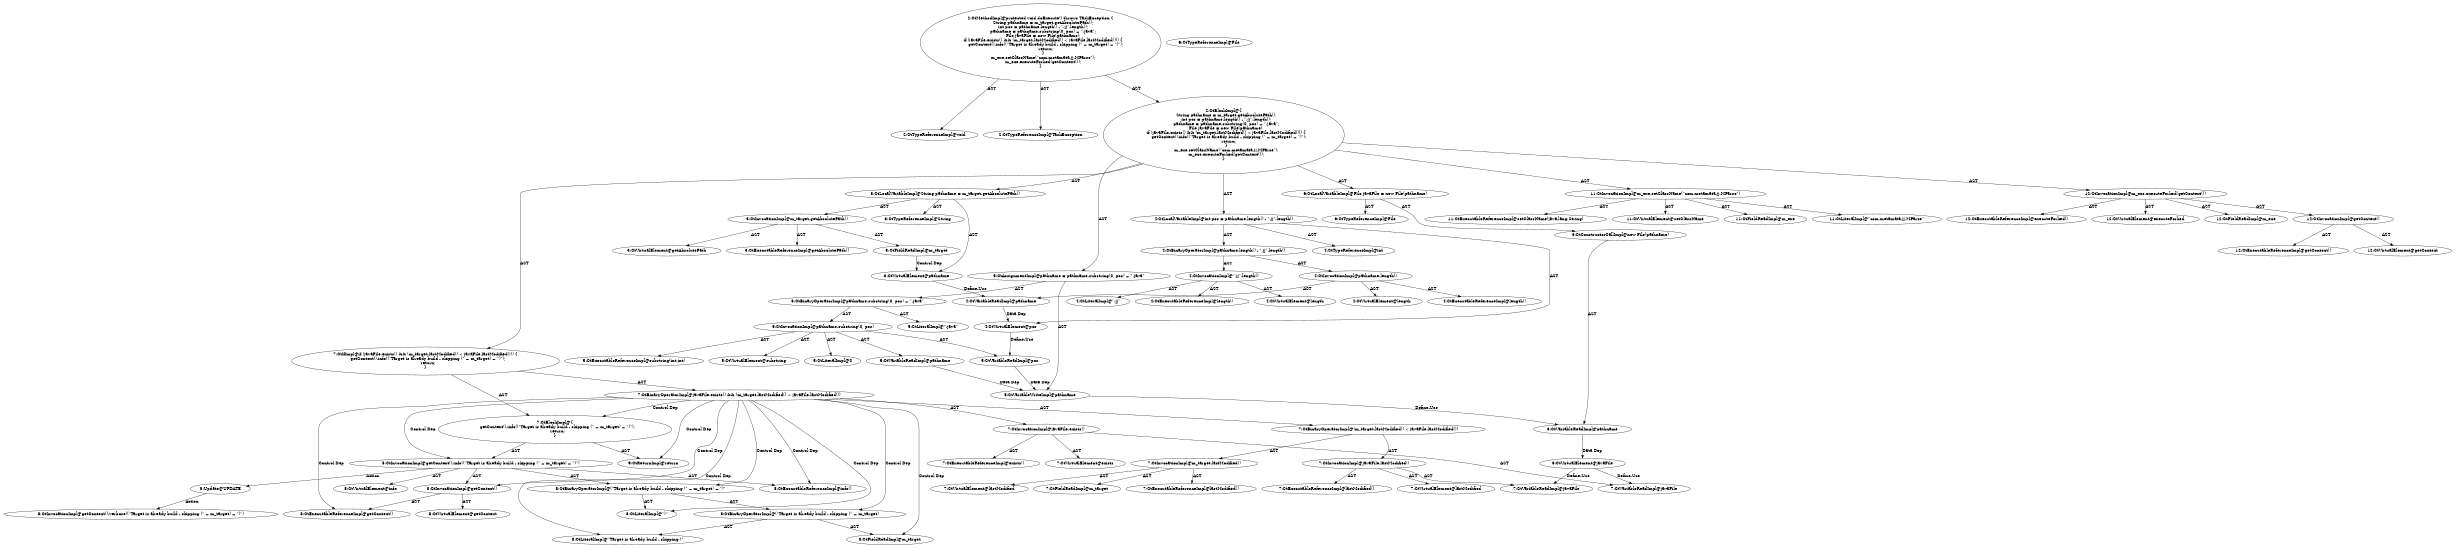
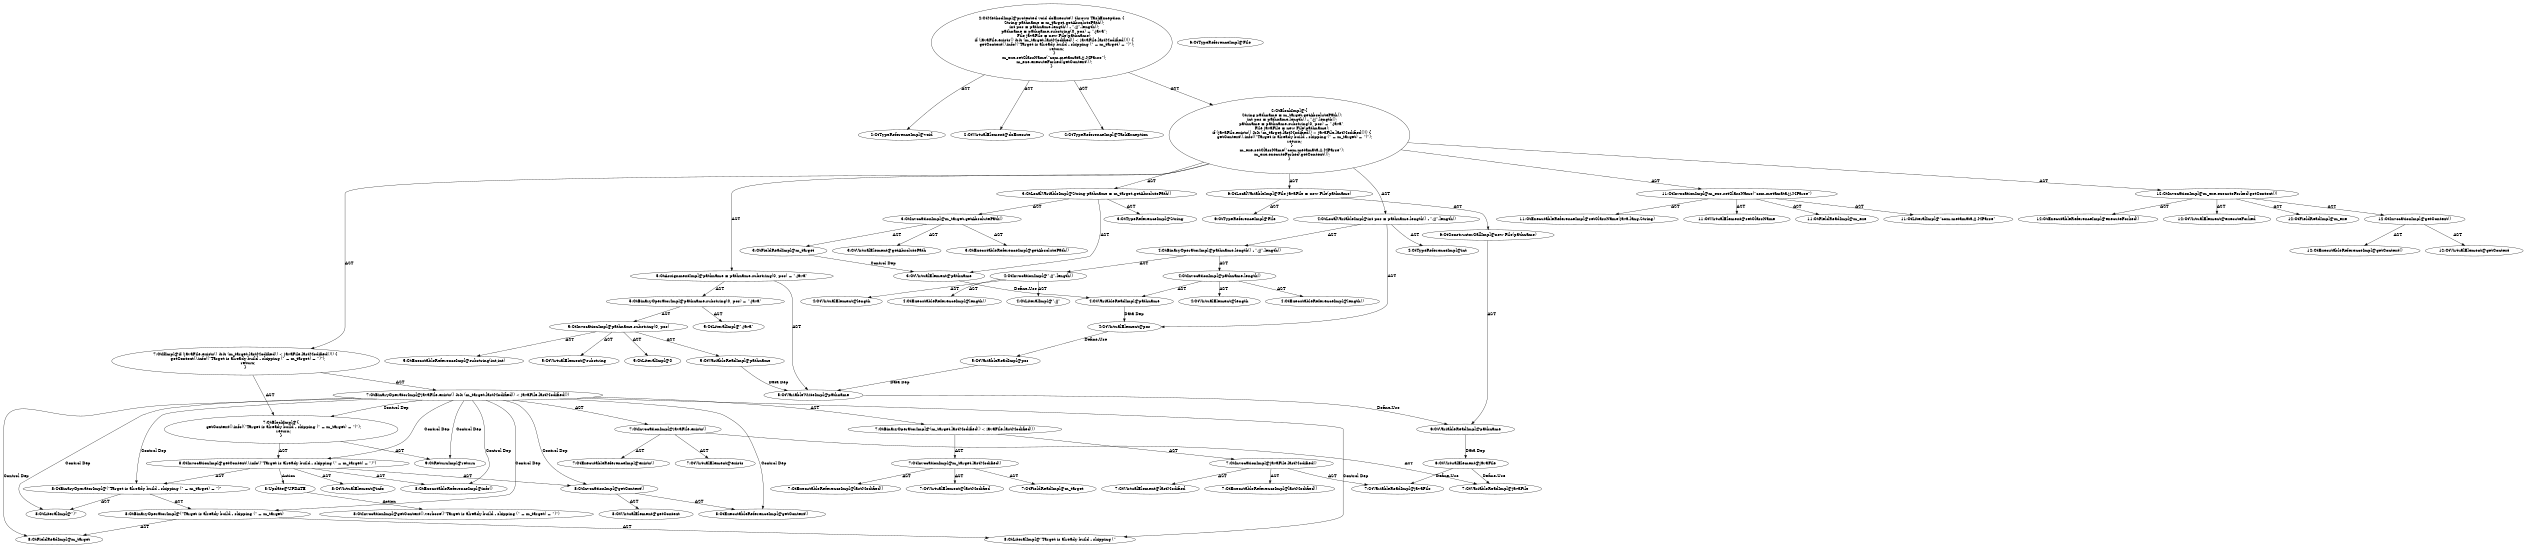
  digraph {
    node [shape=ellipse]
    n1 [label="2:CtTypeReferenceImpl@void"]
+   n2 [label="2:CtVirtualElement@doExecute"]
    n3 [label="2:CtTypeReferenceImpl@TaskException"]
    n4 [label="3:CtTypeReferenceImpl@String"]
    n5 [label="3:CtExecutableReferenceImpl@getAbsolutePath()"]
    n6 [label="3:CtVirtualElement@getAbsolutePath"]
    n7 [label="3:CtFieldReadImpl@m_target"]
    n8 [label="3:CtVirtualElement@pathname"]
    n9 [label="4:CtVariableReadImpl@pathname"]
    n10 [label="3:CtInvocationImpl@m_target.getAbsolutePath()"]
    n11 [label="4:CtVirtualElement@pos"]
    n12 [label="3:CtLocalVariableImpl@String pathname = m_target.getAbsolutePath()"]
    n13 [label="4:CtTypeReferenceImpl@int"]
    n14 [label="4:CtExecutableReferenceImpl@length()"]
    n15 [label="4:CtVirtualElement@length"]
    n16 [label="5:CtVariableReadImpl@pos"]
    n17 [label="4:CtInvocationImpl@pathname.length()"]
    n18 [label="4:CtExecutableReferenceImpl@length()"]
    n19 [label="4:CtVirtualElement@length"]
    n20 [label="4:CtLiteralImpl@\".jj\""]
    n21 [label="4:CtInvocationImpl@\".jj\".length()"]
    n22 [label="4:CtBinaryOperatorImpl@pathname.length() - \".jj\".length()"]
    n23 [label="5:CtVariableWriteImpl@pathname"]
    n24 [label="4:CtLocalVariableImpl@int pos = pathname.length() - \".jj\".length()"]
    n25 [label="6:CtVariableReadImpl@pathname"]
    n26 [label="6:CtVirtualElement@javaFile"]
    n27 [label="5:CtExecutableReferenceImpl@substring(int,int)"]
    n28 [label="5:CtVirtualElement@substring"]
    n29 [label="5:CtVariableReadImpl@pathname"]
    n30 [label="5:CtLiteralImpl@0"]
    n31 [label="5:CtInvocationImpl@pathname.substring(0, pos)"]
    n32 [label="5:CtLiteralImpl@\".java\""]
    n33 [label="5:CtBinaryOperatorImpl@pathname.substring(0, pos) + \".java\""]
    n34 [label="5:CtAssignmentImpl@pathname = pathname.substring(0, pos) + \".java\""]
    n35 [label="6:CtTypeReferenceImpl@File"]
    n36 [label="6:CtTypeReferenceImpl@File"]
    n37 [label="7:CtVariableReadImpl@javaFile"]
    n38 [label="7:CtVariableReadImpl@javaFile"]
    n39 [label="6:CtConstructorCallImpl@new File(pathname)"]
    n40 [label="6:CtLocalVariableImpl@File javaFile = new File(pathname)"]
    n41 [label="7:CtExecutableReferenceImpl@exists()"]
    n42 [label="7:CtVirtualElement@exists"]
    n43 [label="7:CtInvocationImpl@javaFile.exists()"]
    n44 [label="7:CtExecutableReferenceImpl@lastModified()"]
    n45 [label="7:CtVirtualElement@lastModified"]
    n46 [label="7:CtFieldReadImpl@m_target"]
    n47 [label="7:CtInvocationImpl@m_target.lastModified()"]
    n48 [label="7:CtExecutableReferenceImpl@lastModified()"]
    n49 [label="7:CtVirtualElement@lastModified"]
    n50 [label="7:CtInvocationImpl@javaFile.lastModified()"]
    n51 [label="7:CtBinaryOperatorImpl@(m_target.lastModified() < javaFile.lastModified())"]
    n52 [label="7:CtBinaryOperatorImpl@javaFile.exists() && (m_target.lastModified() < javaFile.lastModified())"]
    n53 [label="8:CtExecutableReferenceImpl@info()"]
    n54 [label="8:CtExecutableReferenceImpl@getContext()"]
    n55 [label="8:CtInvocationImpl@getContext()"]
    n56 [label="8:CtLiteralImpl@\"Target is already build - skipping (\""]
    n57 [label="8:CtFieldReadImpl@m_target"]
    n58 [label="8:CtBinaryOperatorImpl@(\"Target is already build - skipping (\" + m_target)"]
    n59 [label="8:CtLiteralImpl@\")\""]
    n60 [label="8:CtBinaryOperatorImpl@(\"Target is already build - skipping (\" + m_target) + \")\""]
    n61 [label="8:CtInvocationImpl@getContext().info((\"Target is already build - skipping (\" + m_target) + \")\")"]
    n62 [label="9:CtReturnImpl@return"]
    n63 [label="7:CtBlockImpl@\{\n    getContext().info((\"Target is already build - skipping (\" + m_target) + \")\");\n    return;\n\}"]
    n64 [label="8:CtVirtualElement@getContext"]
    n65 [label="8:CtVirtualElement@info"]
    n66 [label="8:Update@UPDATE"]
    n67 [label="8:CtInvocationImpl@getContext().verbose((\"Target is already build - skipping (\" + m_target) + \")\")"]
    n68 [label="7:CtIfImpl@if (javaFile.exists() && (m_target.lastModified() < javaFile.lastModified())) \{\n    getContext().info((\"Target is already build - skipping (\" + m_target) + \")\");\n    return;\n\}"]
    n69 [label="11:CtExecutableReferenceImpl@setClassName(java.lang.String)"]
    n70 [label="11:CtVirtualElement@setClassName"]
    n71 [label="11:CtFieldReadImpl@m_exe"]
    n72 [label="11:CtLiteralImpl@\"com.metamata.jj.MParse\""]
    n73 [label="11:CtInvocationImpl@m_exe.setClassName(\"com.metamata.jj.MParse\")"]
    n74 [label="12:CtExecutableReferenceImpl@executeForked()"]
    n75 [label="12:CtVirtualElement@executeForked"]
    n76 [label="12:CtFieldReadImpl@m_exe"]
    n77 [label="12:CtExecutableReferenceImpl@getContext()"]
    n78 [label="12:CtVirtualElement@getContext"]
    n79 [label="12:CtInvocationImpl@getContext()"]
    n80 [label="12:CtInvocationImpl@m_exe.executeForked(getContext())"]
    n81 [label="2:CtBlockImpl@\{\n    String pathname = m_target.getAbsolutePath();\n    int pos = pathname.length() - \".jj\".length();\n    pathname = pathname.substring(0, pos) + \".java\";\n    File javaFile = new File(pathname);\n    if (javaFile.exists() && (m_target.lastModified() < javaFile.lastModified())) \{\n        getContext().info((\"Target is already build - skipping (\" + m_target) + \")\");\n        return;\n    \}\n    m_exe.setClassName(\"com.metamata.jj.MParse\");\n    m_exe.executeForked(getContext());\n\}"]
    n82 [label="2:CtMethodImpl@protected void doExecute() throws TaskException \{\n    String pathname = m_target.getAbsolutePath();\n    int pos = pathname.length() - \".jj\".length();\n    pathname = pathname.substring(0, pos) + \".java\";\n    File javaFile = new File(pathname);\n    if (javaFile.exists() && (m_target.lastModified() < javaFile.lastModified())) \{\n        getContext().info((\"Target is already build - skipping (\" + m_target) + \")\");\n        return;\n    \}\n    m_exe.setClassName(\"com.metamata.jj.MParse\");\n    m_exe.executeForked(getContext());\n\}"]
    n7 -> n8 [label="Control Dep"]
    n8 -> n9 [label="Define-Use"]
    n9 -> n11 [label="Data Dep"]
    n10 -> n5 [label=AST]
    n10 -> n6 [label=AST]
    n10 -> n7 [label=AST]
    n11 -> n16 [label="Define-Use"]
    n12 -> n4 [label=AST]
    n12 -> n8 [label=AST]
    n12 -> n10 [label=AST]
    n16 -> n23 [label="Data Dep"]
    n17 -> n9 [label=AST]
    n17 -> n14 [label=AST]
    n17 -> n15 [label=AST]
    n21 -> n18 [label=AST]
    n21 -> n19 [label=AST]
    n21 -> n20 [label=AST]
    n22 -> n17 [label=AST]
    n22 -> n21 [label=AST]
    n23 -> n25 [label="Define-Use"]
    n24 -> n11 [label=AST]
    n24 -> n13 [label=AST]
    n24 -> n22 [label=AST]
    n25 -> n26 [label="Data Dep"]
    n26 -> n37 [label="Define-Use"]
    n26 -> n38 [label="Define-Use"]
    n29 -> n23 [label="Data Dep"]
-   n31 -> n16 [label=AST]
    n31 -> n27 [label=AST]
    n31 -> n28 [label=AST]
    n31 -> n29 [label=AST]
    n31 -> n30 [label=AST]
    n33 -> n31 [label=AST]
    n33 -> n32 [label=AST]
    n34 -> n23 [label=AST]
    n34 -> n33 [label=AST]
    n39 -> n25 [label=AST]
    n40 -> n35 [label=AST]
    n40 -> n39 [label=AST]
    n43 -> n37 [label=AST]
    n43 -> n41 [label=AST]
    n43 -> n42 [label=AST]
    n47 -> n44 [label=AST]
    n47 -> n45 [label=AST]
    n47 -> n46 [label=AST]
    n50 -> n38 [label=AST]
    n50 -> n48 [label=AST]
    n50 -> n49 [label=AST]
    n51 -> n47 [label=AST]
    n51 -> n50 [label=AST]
    n52 -> n43 [label=AST]
    n52 -> n51 [label=AST]
    n52 -> n53 [label="Control Dep"]
    n52 -> n54 [label="Control Dep"]
    n52 -> n55 [label="Control Dep"]
    n52 -> n56 [label="Control Dep"]
    n52 -> n57 [label="Control Dep"]
    n52 -> n58 [label="Control Dep"]
    n52 -> n59 [label="Control Dep"]
    n52 -> n60 [label="Control Dep"]
    n52 -> n61 [label="Control Dep"]
    n52 -> n62 [label="Control Dep"]
    n52 -> n63 [label="Control Dep"]
    n55 -> n54 [label=AST]
    n55 -> n64 [label=AST]
    n58 -> n56 [label=AST]
    n58 -> n57 [label=AST]
    n60 -> n58 [label=AST]
    n60 -> n59 [label=AST]
    n61 -> n53 [label=AST]
    n61 -> n55 [label=AST]
    n61 -> n60 [label=AST]
    n61 -> n65 [label=AST]
    n61 -> n66 [label=Action]
    n63 -> n61 [label=AST]
    n63 -> n62 [label=AST]
    n66 -> n67 [label=Action]
    n68 -> n52 [label=AST]
    n68 -> n63 [label=AST]
    n73 -> n69 [label=AST]
    n73 -> n70 [label=AST]
    n73 -> n71 [label=AST]
    n73 -> n72 [label=AST]
    n79 -> n77 [label=AST]
    n79 -> n78 [label=AST]
    n80 -> n74 [label=AST]
    n80 -> n75 [label=AST]
    n80 -> n76 [label=AST]
    n80 -> n79 [label=AST]
    n81 -> n12 [label=AST]
    n81 -> n24 [label=AST]
    n81 -> n34 [label=AST]
    n81 -> n40 [label=AST]
    n81 -> n68 [label=AST]
    n81 -> n73 [label=AST]
    n81 -> n80 [label=AST]
    n82 -> n1 [label=AST]
+   n82 -> n2 [label=AST]
    n82 -> n3 [label=AST]
    n82 -> n81 [label=AST]
  }
